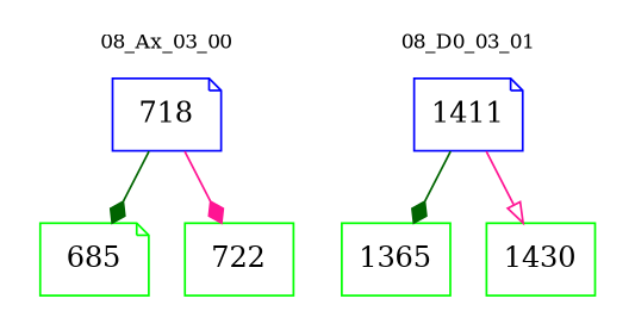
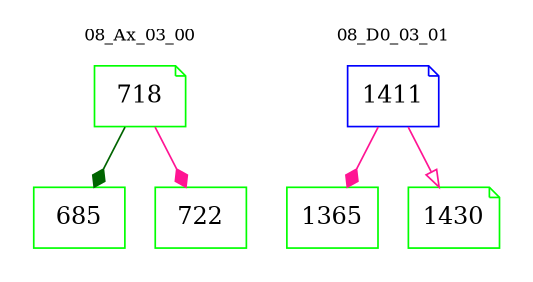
  digraph {
    node [color=green shape=box]
    edge [arrowhead=diamond color=darkgreen]
-   n1 [color=blue label=718 shape=note]
-   n2 [label=685 shape=note]
+   n1 [label=718 shape=note]
+   n2 [label=685]
    n3 [label=722]
    n4 [color=blue label=1411 shape=note]
    n5 [label=1365]
-   n6 [label=1430]
+   n6 [label=1430 shape=note]
    subgraph cluster_1 {
      color=white
      fontsize=10
      label="08_Ax_03_00"
      n1
      n2
      n3
    }
    subgraph cluster_2 {
      color=white
      fontsize=10
      label="08_D0_03_01"
      n4
      n5
      n6
    }
    n1 -> n2
    n1 -> n3 [color=deeppink]
-   n4 -> n5
+   n4 -> n5 [color=deeppink]
    n4 -> n6 [arrowhead=onormal color=deeppink]
  }
